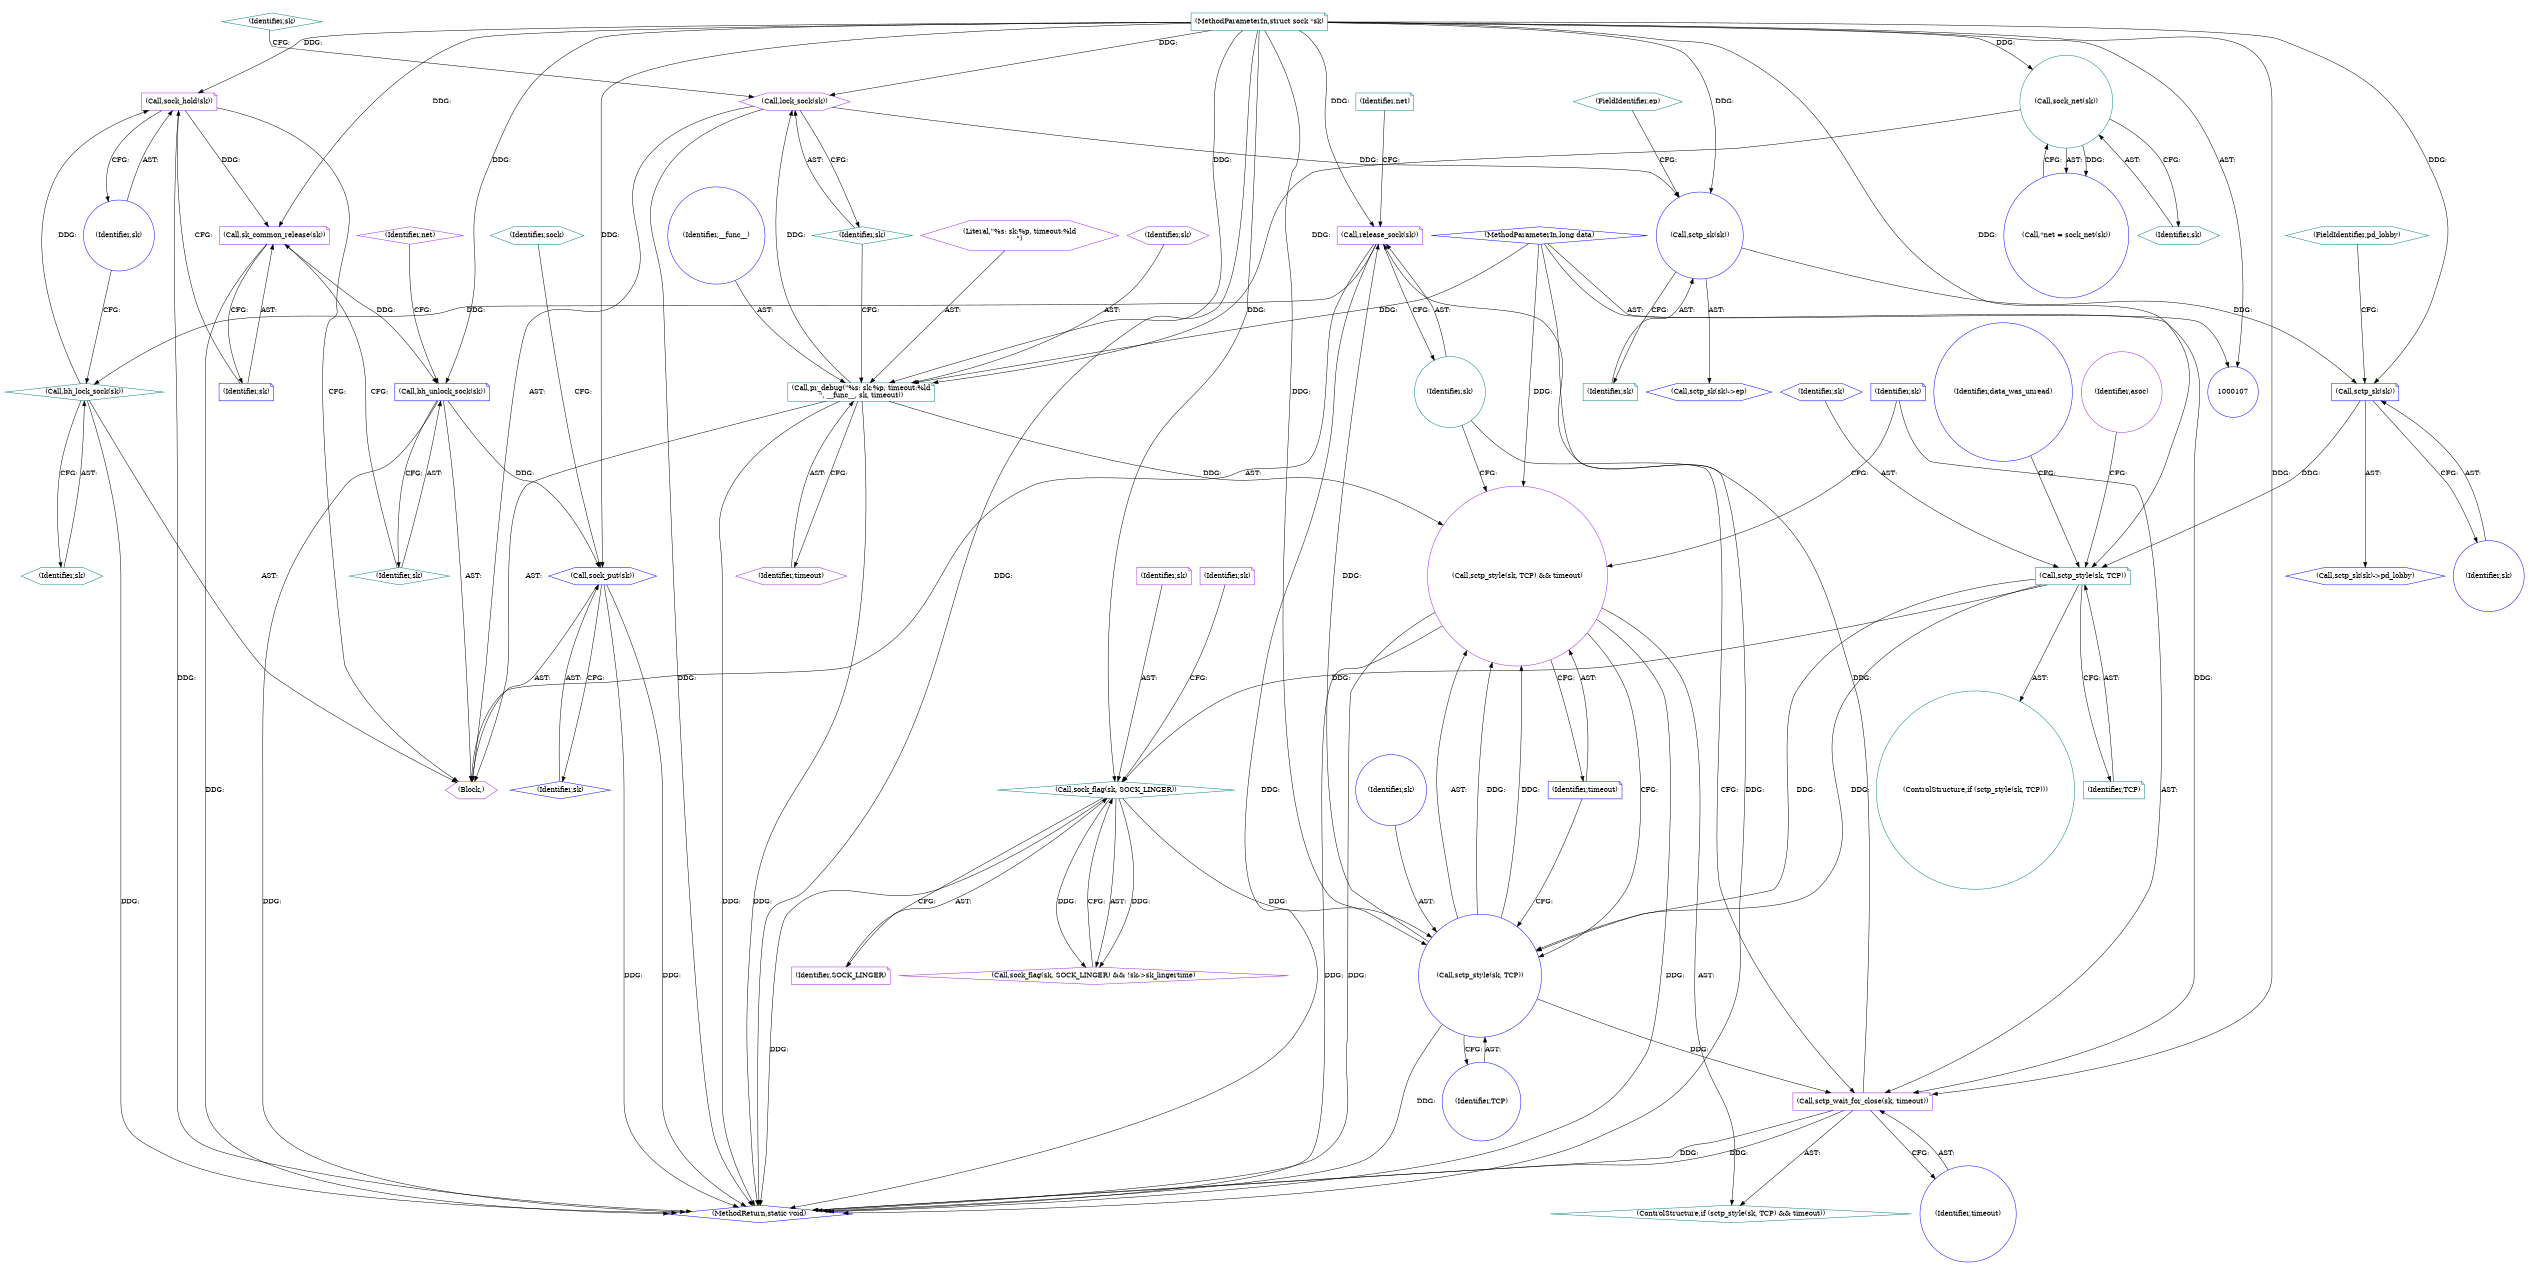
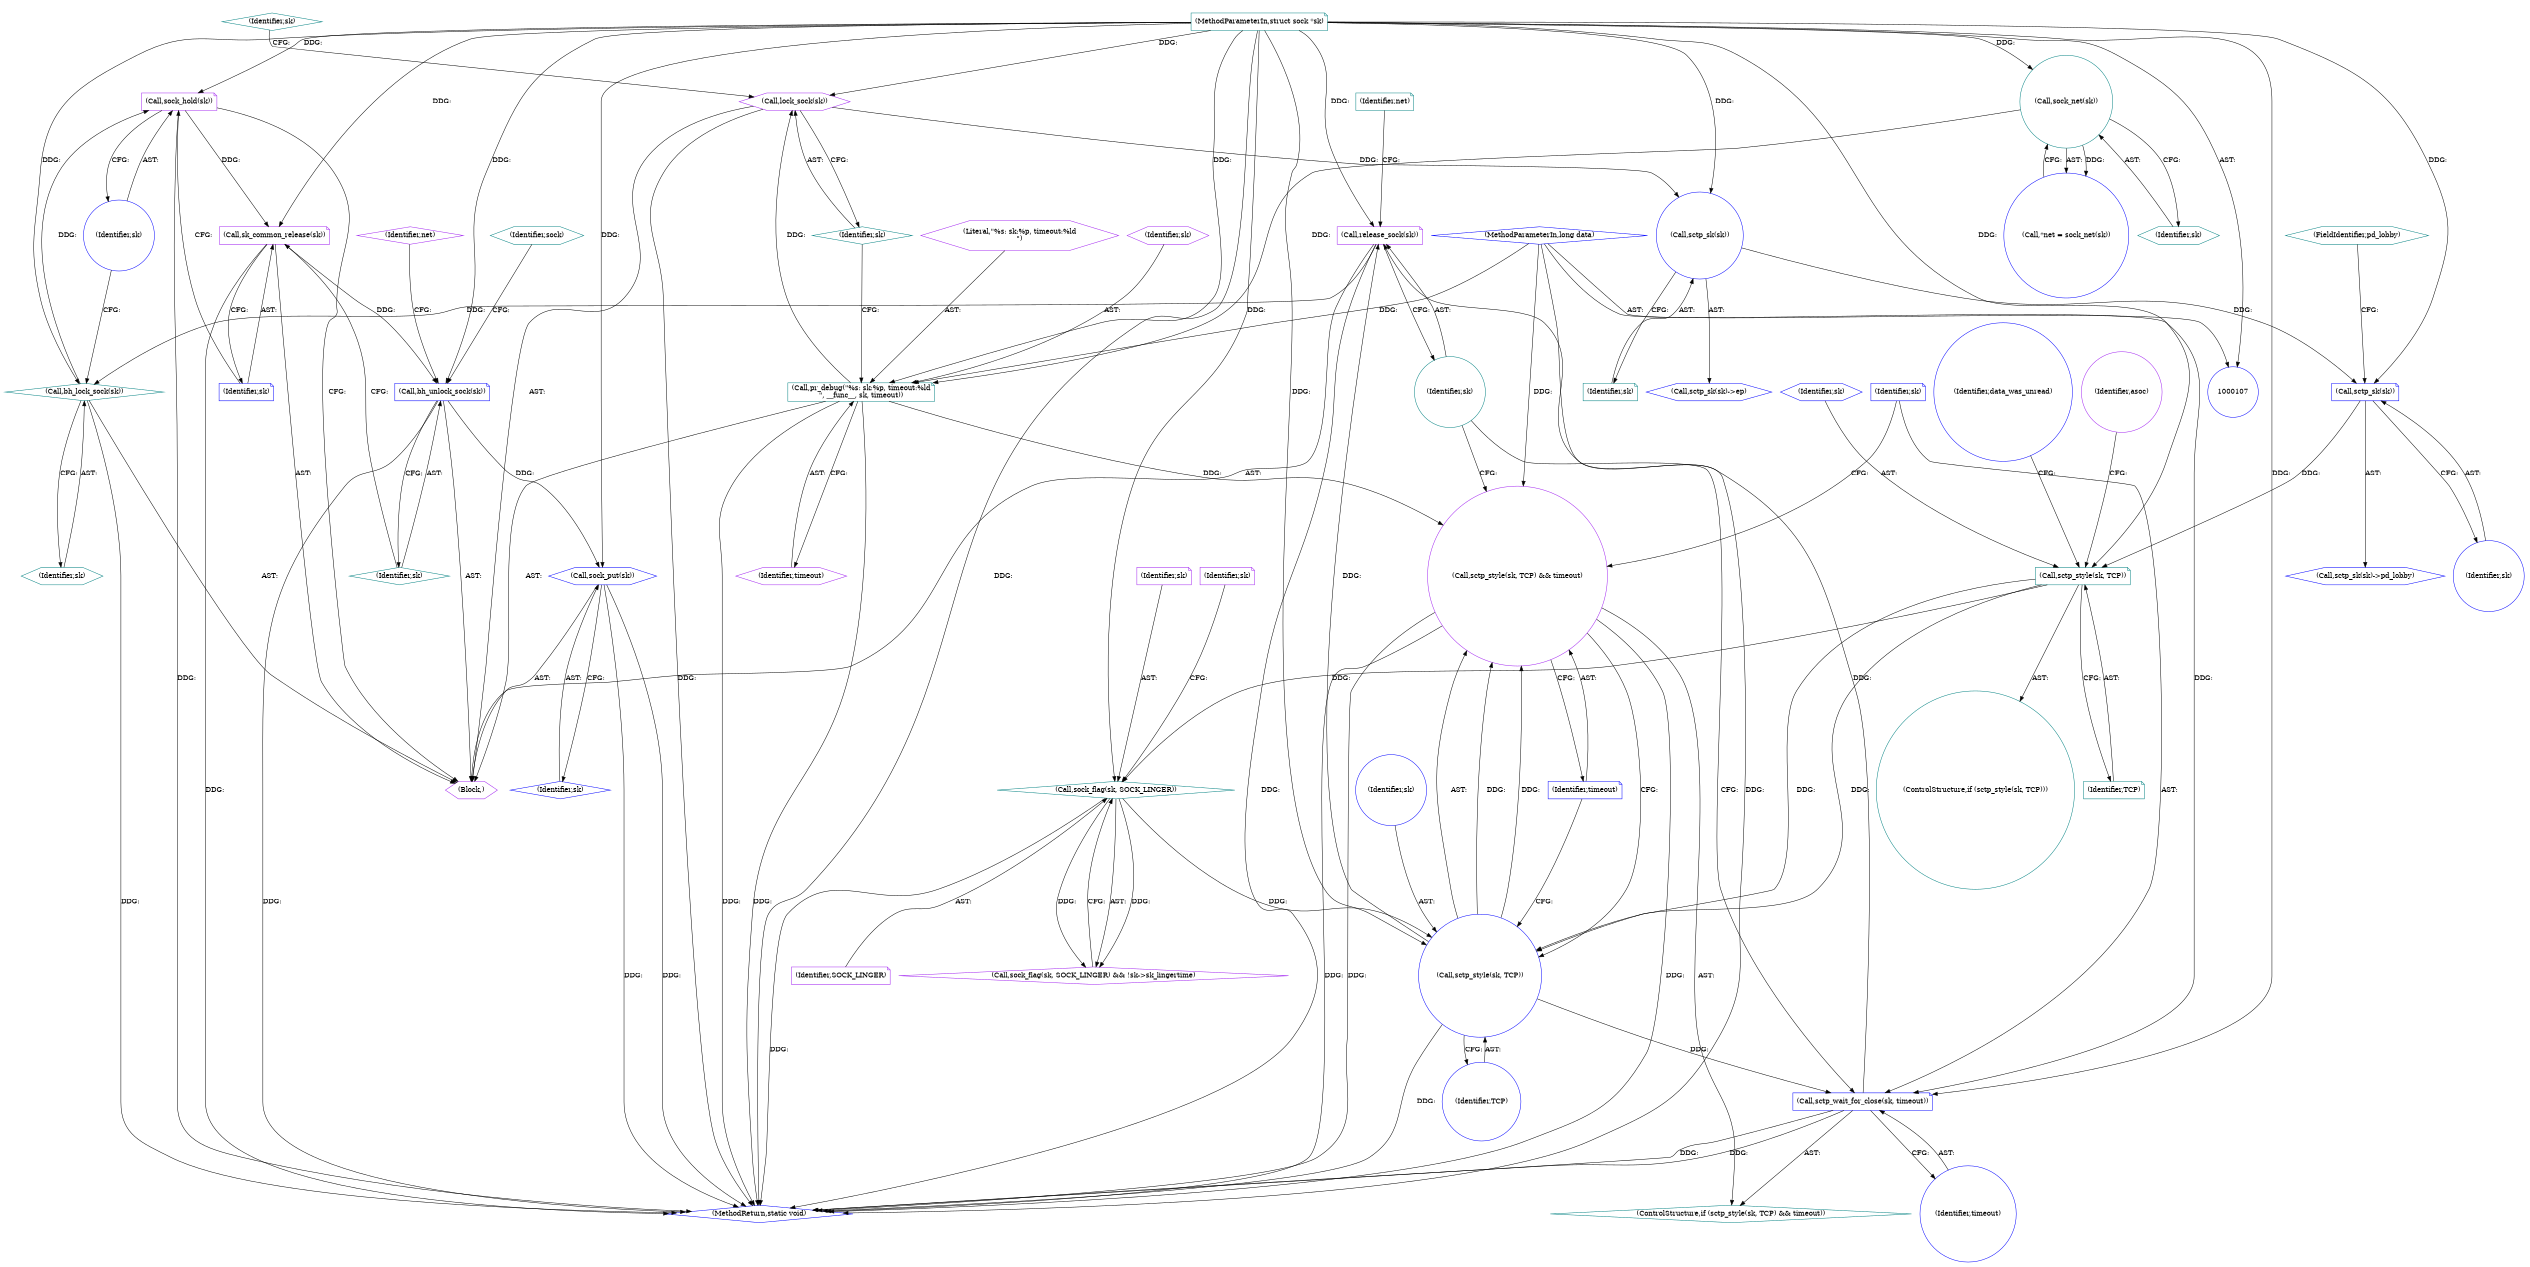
  digraph {
    node [color=blue shape=note]
    n1 [color=purple label="(Call,sock_hold(sk))"]
    n2 [color=purple label="(Call,sk_common_release(sk))"]
    n3 [color=purple label="(Block,)" shape=hexagon]
    n4 [label="(MethodReturn,static void)" shape=diamond]
    n5 [label="(Identifier,sk)" shape=circle]
    n6 [label="(Call,bh_unlock_sock(sk))"]
    n7 [label="(Identifier,sk)"]
    n8 [color=teal label="(Call,bh_lock_sock(sk))" shape=diamond]
    n9 [color=teal label="(Identifier,sk)" shape=hexagon]
    n10 [color=purple label="(Call,release_sock(sk))"]
    n11 [color=teal label="(Identifier,sk)" shape=circle]
-   n12 [color=purple label="(Call,sctp_wait_for_close(sk, timeout))"]
+   n12 [label="(Call,sctp_wait_for_close(sk, timeout))"]
    n13 [color=purple label="(Call,sctp_style(sk, TCP) && timeout)" shape=circle]
    n14 [label="(Call,sctp_style(sk, TCP))" shape=circle]
    n15 [label="(Identifier,TCP)" shape=circle]
    n16 [label="(Identifier,timeout)" shape=circle]
    n17 [color=teal label="(ControlStructure,if (sctp_style(sk, TCP) && timeout))" shape=diamond]
    n18 [label="(Identifier,timeout)"]
    n19 [color=teal label="(Call,sctp_style(sk, TCP))"]
    n20 [color=teal label="(Call,sock_flag(sk, SOCK_LINGER))" shape=diamond]
    n21 [color=teal label="(Identifier,TCP)"]
    n22 [color=teal label="(ControlStructure,if (sctp_style(sk, TCP)))" shape=circle]
    n23 [color=purple label="(Call,sock_flag(sk, SOCK_LINGER) && !sk->sk_lingertime)" shape=diamond]
    n24 [color=purple label="(Identifier,SOCK_LINGER)"]
    n25 [label="(Call,sctp_sk(sk))"]
    n26 [label="(Call,sctp_sk(sk)->pd_lobby)" shape=hexagon]
    n27 [label="(Identifier,sk)" shape=circle]
    n28 [label="(Call,sctp_sk(sk))" shape=circle]
    n29 [label="(Call,sctp_sk(sk)->ep)" shape=hexagon]
    n30 [color=teal label="(Identifier,sk)"]
    n31 [color=purple label="(Call,lock_sock(sk))" shape=hexagon]
    n32 [color=teal label="(Identifier,sk)" shape=diamond]
    n33 [color=teal label="(Call,pr_debug(\"%s: sk:%p, timeout:%ld\n\", __func__, sk, timeout))"]
    n34 [color=purple label="(Identifier,timeout)" shape=hexagon]
    n35 [color=teal label="(Call,sock_net(sk))" shape=circle]
    n36 [label="(Call,*net = sock_net(sk))" shape=circle]
    n37 [color=teal label="(Identifier,sk)" shape=hexagon]
    n38 [color=teal label="(MethodParameterIn,struct sock *sk)"]
    n39 [label="(Call,sock_put(sk))" shape=hexagon]
    1000107 [shape=circle]
    n41 [color=teal label="(Identifier,sk)" shape=diamond]
    n42 [label="(Identifier,sk)" shape=diamond]
    n43 [label="(MethodParameterIn,long data)" shape=diamond]
    n44 [label="(Identifier,data_was_unread)" shape=circle]
    n45 [color=teal label="(Identifier,net)"]
    n46 [color=purple label="(Identifier,asoc)" shape=circle]
    n47 [color=teal label="(Identifier,sk)" shape=diamond]
    n48 [color=purple label="(Identifier,sk)"]
    n49 [color=purple label="(Literal,\"%s: sk:%p, timeout:%ld\n\")" shape=hexagon]
    n50 [label="(Identifier,sk)"]
    n51 [color=purple label="(Identifier,sk)" shape=hexagon]
    n52 [color=teal label="(Identifier,sock)" shape=hexagon]
    n53 [color=teal label="(FieldIdentifier,pd_lobby)" shape=hexagon]
    n54 [label="(Identifier,sk)" shape=hexagon]
    n55 [color=purple label="(Identifier,sk)"]
    n56 [color=purple label="(Identifier,net)" shape=diamond]
    n57 [label="(Identifier,sk)" shape=circle]
-   n58 [label="(Identifier,__func__)" shape=circle]
-   n59 [color=teal label="(FieldIdentifier,ep)" shape=hexagon]
    n1 -> n2 [label="DDG: "]
    n1 -> n3 [label="CFG: "]
    n1 -> n4 [label="DDG: "]
    n1 -> n5 [label="CFG: "]
+   n2 -> n3 [label="AST: "]
    n2 -> n4 [label="DDG: "]
    n2 -> n6 [label="DDG: "]
    n2 -> n7 [label="CFG: "]
    n5 -> n1 [label="AST: "]
    n5 -> n8 [label="CFG: "]
    n6 -> n3 [label="AST: "]
    n6 -> n4 [label="DDG: "]
    n6 -> n39 [label="DDG: "]
    n6 -> n41 [label="CFG: "]
    n7 -> n1 [label="CFG: "]
    n7 -> n2 [label="AST: "]
    n8 -> n1 [label="DDG: "]
    n8 -> n3 [label="AST: "]
    n8 -> n4 [label="DDG: "]
    n8 -> n9 [label="CFG: "]
    n9 -> n8 [label="AST: "]
    n10 -> n3 [label="AST: "]
    n10 -> n4 [label="DDG: "]
    n10 -> n8 [label="DDG: "]
    n10 -> n11 [label="CFG: "]
    n11 -> n10 [label="AST: "]
    n11 -> n12 [label="CFG: "]
    n11 -> n13 [label="CFG: "]
    n12 -> n4 [label="DDG: "]
    n12 -> n4 [label="DDG: "]
    n12 -> n10 [label="DDG: "]
    n12 -> n16 [label="CFG: "]
    n12 -> n17 [label="AST: "]
    n13 -> n4 [label="DDG: "]
    n13 -> n4 [label="DDG: "]
    n13 -> n4 [label="DDG: "]
    n13 -> n14 [label="CFG: "]
    n13 -> n17 [label="AST: "]
    n13 -> n18 [label="CFG: "]
    n14 -> n4 [label="DDG: "]
    n14 -> n10 [label="DDG: "]
    n14 -> n12 [label="DDG: "]
    n14 -> n13 [label="AST: "]
    n14 -> n13 [label="DDG: "]
    n14 -> n13 [label="DDG: "]
    n14 -> n15 [label="CFG: "]
    n15 -> n14 [label="AST: "]
    n16 -> n12 [label="AST: "]
    n18 -> n13 [label="AST: "]
    n18 -> n14 [label="CFG: "]
    n19 -> n14 [label="DDG: "]
    n19 -> n14 [label="DDG: "]
    n19 -> n20 [label="DDG: "]
    n19 -> n21 [label="CFG: "]
    n19 -> n22 [label="AST: "]
    n20 -> n4 [label="DDG: "]
    n20 -> n14 [label="DDG: "]
    n20 -> n23 [label="AST: "]
    n20 -> n23 [label="DDG: "]
    n20 -> n23 [label="DDG: "]
-   n20 -> n24 [label="CFG: "]
    n21 -> n19 [label="AST: "]
    n23 -> n20 [label="CFG: "]
    n24 -> n20 [label="AST: "]
    n25 -> n19 [label="DDG: "]
    n25 -> n26 [label="AST: "]
    n25 -> n27 [label="CFG: "]
    n27 -> n25 [label="AST: "]
    n28 -> n25 [label="DDG: "]
    n28 -> n29 [label="AST: "]
    n28 -> n30 [label="CFG: "]
    n30 -> n28 [label="AST: "]
    n31 -> n3 [label="AST: "]
    n31 -> n4 [label="DDG: "]
    n31 -> n28 [label="DDG: "]
    n31 -> n32 [label="CFG: "]
    n32 -> n31 [label="AST: "]
    n32 -> n33 [label="CFG: "]
    n33 -> n3 [label="AST: "]
    n33 -> n4 [label="DDG: "]
    n33 -> n4 [label="DDG: "]
    n33 -> n13 [label="DDG: "]
    n33 -> n31 [label="DDG: "]
    n33 -> n34 [label="CFG: "]
    n34 -> n33 [label="AST: "]
    n35 -> n33 [label="DDG: "]
    n35 -> n36 [label="AST: "]
    n35 -> n36 [label="DDG: "]
    n35 -> n37 [label="CFG: "]
    n36 -> n35 [label="CFG: "]
    n37 -> n35 [label="AST: "]
    n38 -> n1 [label="DDG: "]
    n38 -> n2 [label="DDG: "]
    n38 -> n4 [label="DDG: "]
    n38 -> n6 [label="DDG: "]
+   n38 -> n8 [label="DDG: "]
    n38 -> n10 [label="DDG: "]
    n38 -> n12 [label="DDG: "]
    n38 -> n14 [label="DDG: "]
    n38 -> n19 [label="DDG: "]
    n38 -> n20 [label="DDG: "]
    n38 -> n25 [label="DDG: "]
    n38 -> n28 [label="DDG: "]
    n38 -> n31 [label="DDG: "]
    n38 -> n33 [label="DDG: "]
    n38 -> n35 [label="DDG: "]
    n38 -> n39 [label="DDG: "]
    n38 -> 1000107 [label="AST: "]
    n39 -> n3 [label="AST: "]
    n39 -> n4 [label="DDG: "]
    n39 -> n4 [label="DDG: "]
    n39 -> n42 [label="CFG: "]
    n41 -> n2 [label="CFG: "]
    n41 -> n6 [label="AST: "]
    n42 -> n39 [label="AST: "]
    n43 -> n4 [label="DDG: "]
    n43 -> n12 [label="DDG: "]
    n43 -> n13 [label="DDG: "]
    n43 -> n33 [label="DDG: "]
    n43 -> 1000107 [label="AST: "]
    n44 -> n19 [label="CFG: "]
    n45 -> n10 [label="CFG: "]
    n46 -> n19 [label="CFG: "]
    n47 -> n31 [label="CFG: "]
    n48 -> n20 [label="CFG: "]
    n49 -> n33 [label="AST: "]
    n50 -> n12 [label="AST: "]
    n50 -> n13 [label="CFG: "]
    n51 -> n33 [label="AST: "]
-   n52 -> n39 [label="CFG: "]
+   n52 -> n6 [label="CFG: "]
    n53 -> n25 [label="CFG: "]
    n54 -> n19 [label="AST: "]
    n55 -> n20 [label="AST: "]
    n56 -> n6 [label="CFG: "]
    n57 -> n14 [label="AST: "]
-   n58 -> n33 [label="AST: "]
-   n59 -> n28 [label="CFG: "]
  }
